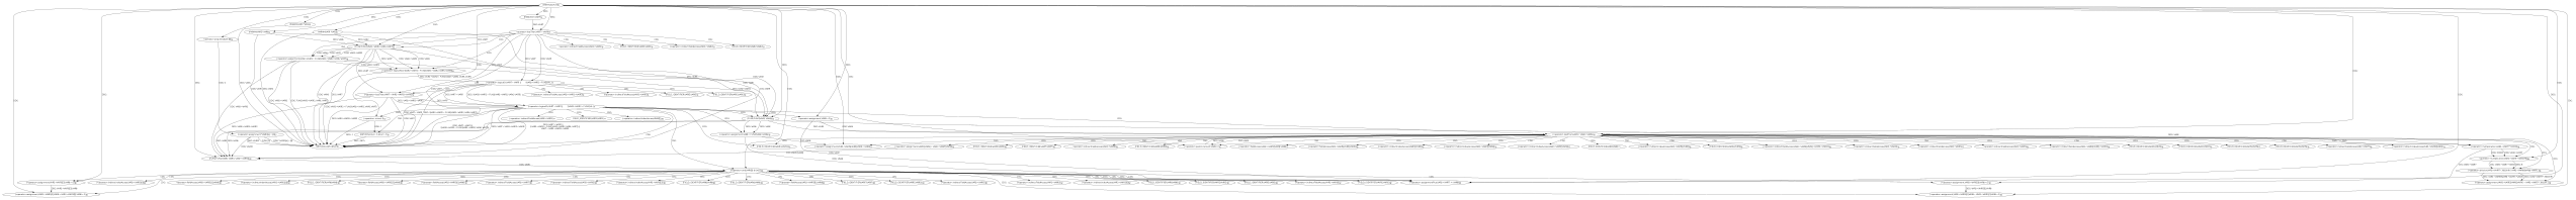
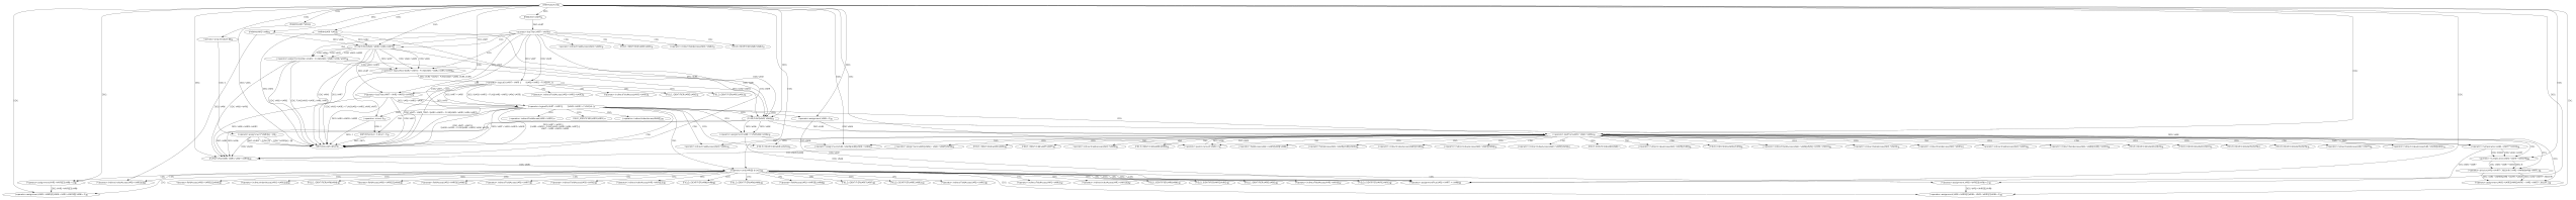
  digraph {
    fontname=Montserrat
    node [fontname=Montserrat]
    edge [fontname=Montserrat]
    n1 [label=<(METHOD,FUN1)<SUB>1</SUB>>]
    n2 [label=<(PARAM,VAR1 *VAR2)<SUB>1</SUB>>]
    n3 [label=<(PARAM,VAR3 *VAR4)<SUB>1</SUB>>]
    n4 [label=<(PARAM,VAR5* VAR6)<SUB>2</SUB>>]
    n5 [label=<(PARAM,int VAR7)<SUB>2</SUB>>]
    n6 [label=<(FUN4,FUN4(VAR6, VAR10, VAR2-&gt;VAR12))<SUB>22</SUB>>]
    n7 [label=<(&lt;operator&gt;.lessThan,VAR9 &lt; VAR2-&gt;VAR14)<SUB>10</SUB>>]
    n8 [label=<(&lt;operator&gt;.postIncrement,VAR9++)<SUB>16</SUB>>]
    n9 [label=<(&lt;operator&gt;.and,VAR6[1] &amp; 0x0C)<SUB>29</SUB>>]
    n10 [label=<(&lt;operator&gt;.arrayInitializer,{0})<SUB>5</SUB>>]
    n11 [label=<(FUN3,FUN3(VAR2, VAR6))<SUB>15</SUB>>]
    n12 [label=<(&lt;operator&gt;.assignment,VAR9 = 0)<SUB>16</SUB>>]
    n13 [label=<(&lt;operator&gt;.assignment,VAR2-&gt;VAR15[VAR9].VAR8 = VAR8)<SUB>17</SUB>>]
    n14 [label=<(&lt;operator&gt;.assignment,VAR2-&gt;VAR15[2].VAR8 = VAR2-&gt;VAR15[3].VAR8 = 0)<SUB>30</SUB>>]
    n15 [label=<(&lt;operator&gt;.minus,-1)<SUB>10</SUB>>]
    n16 [label=<(&lt;operator&gt;.assignment,VAR2-&gt;VAR15[0].VAR8 = VAR2-&gt;VAR15[1].VAR8 = 0)<SUB>32</SUB>>]
    n17 [label=<(&lt;operator&gt;.assignmentPlus,VAR2-&gt;VAR17 += VAR8)<SUB>33</SUB>>]
    n18 [label=<(&lt;operator&gt;.lessThan,VAR7 &lt; VAR11)<SUB>7</SUB>>]
    n19 [label=<(&lt;operator&gt;.assignment,VAR2-&gt;VAR15[3].VAR8 = 0)<SUB>30</SUB>>]
    n20 [label=<(&lt;operator&gt;.multiplication,VAR2-&gt;VAR17 * 30000*8)<SUB>18</SUB>>]
    n21 [label=<(&lt;operator&gt;.assignment,VAR2-&gt;VAR15[1].VAR8 = 0)<SUB>32</SUB>>]
    n22 [label=<(FUN2,FUN2(VAR2-&gt;VAR12, VAR6, VAR7))<SUB>8</SUB>>]
    n23 [label=<(METHOD_RETURN,int)<SUB>1</SUB>>]
    n24 [label=<(&lt;operator&gt;.multiplication,VAR2-&gt;VAR17 * 30000)<SUB>18</SUB>>]
+   n25 [label=<(&lt;operator&gt;.indirectFieldAccess,VAR2-&gt;VAR14)<SUB>16</SUB>>]
    n26 [label=<(FIELD_IDENTIFIER,VAR14,VAR14)<SUB>16</SUB>>]
    n27 [label=<(&lt;operator&gt;.assignment,VAR2-&gt;VAR15[VAR9].VAR16  = VAR2-&gt;VAR17 * 30000*...)<SUB>18</SUB>>]
    n28 [label=<(&lt;operator&gt;.assignment,VAR10[VAR9] = VAR2-&gt;VAR21[VAR9])<SUB>19</SUB>>]
    n29 [label=<(&lt;operator&gt;.division,VAR2-&gt;VAR17 * 30000*8 / VAR2-&gt;VAR18[VAR9]-&gt;VAR1...)<SUB>18</SUB>>]
    n30 [label=<(&lt;operator&gt;.fieldAccess,VAR2-&gt;VAR15[VAR9].VAR8)<SUB>17</SUB>>]
    n31 [label=<(&lt;operator&gt;.fieldAccess,VAR2-&gt;VAR15[VAR9].VAR16)<SUB>18</SUB>>]
    n32 [label=<(&lt;operator&gt;.indirectIndexAccess,VAR10[VAR9])<SUB>19</SUB>>]
    n33 [label=<(&lt;operator&gt;.indirectIndexAccess,VAR2-&gt;VAR21[VAR9])<SUB>19</SUB>>]
    n34 [label=<(&lt;operator&gt;.indirectIndexAccess,VAR2-&gt;VAR15[VAR9])<SUB>17</SUB>>]
    n35 [label=<(FIELD_IDENTIFIER,VAR8,VAR8)<SUB>17</SUB>>]
    n36 [label=<(&lt;operator&gt;.indirectIndexAccess,VAR2-&gt;VAR15[VAR9])<SUB>18</SUB>>]
    n37 [label=<(FIELD_IDENTIFIER,VAR16,VAR16)<SUB>18</SUB>>]
    n38 [label=<(&lt;operator&gt;.indirectFieldAccess,VAR2-&gt;VAR18[VAR9]-&gt;VAR19-&gt;VAR20)<SUB>18</SUB>>]
    n39 [label=<(&lt;operator&gt;.indirectFieldAccess,VAR2-&gt;VAR21)<SUB>19</SUB>>]
    n40 [label=<(&lt;operator&gt;.indirectFieldAccess,VAR2-&gt;VAR15)<SUB>17</SUB>>]
    n41 [label=<(&lt;operator&gt;.indirectFieldAccess,VAR2-&gt;VAR15)<SUB>18</SUB>>]
    n42 [label=<(&lt;operator&gt;.indirectFieldAccess,VAR2-&gt;VAR18[VAR9]-&gt;VAR19)<SUB>18</SUB>>]
    n43 [label=<(FIELD_IDENTIFIER,VAR20,VAR20)<SUB>18</SUB>>]
    n44 [label=<(FIELD_IDENTIFIER,VAR21,VAR21)<SUB>19</SUB>>]
    n45 [label=<(FIELD_IDENTIFIER,VAR15,VAR15)<SUB>17</SUB>>]
    n46 [label=<(FIELD_IDENTIFIER,VAR15,VAR15)<SUB>18</SUB>>]
    n47 [label=<(&lt;operator&gt;.indirectFieldAccess,VAR2-&gt;VAR17)<SUB>18</SUB>>]
    n48 [label=<(&lt;operator&gt;.indirectIndexAccess,VAR2-&gt;VAR18[VAR9])<SUB>18</SUB>>]
    n49 [label=<(FIELD_IDENTIFIER,VAR19,VAR19)<SUB>18</SUB>>]
    n50 [label=<(FIELD_IDENTIFIER,VAR17,VAR17)<SUB>18</SUB>>]
    n51 [label=<(&lt;operator&gt;.indirectFieldAccess,VAR2-&gt;VAR18)<SUB>18</SUB>>]
    n52 [label=<(FIELD_IDENTIFIER,VAR18,VAR18)<SUB>18</SUB>>]
    n53 [label=<(&lt;operator&gt;.fieldAccess,VAR2-&gt;VAR15[2].VAR8)<SUB>30</SUB>>]
    n54 [label=<(&lt;operator&gt;.indirectIndexAccess,VAR2-&gt;VAR15[2])<SUB>50</SUB>>]
    n55 [label=<(FIELD_IDENTIFIER,VAR8,VAR8)<SUB>30</SUB>>]
    n56 [label=<(&lt;operator&gt;.fieldAccess,VAR2-&gt;VAR15[3].VAR8)<SUB>30</SUB>>]
    n57 [label=<(&lt;operator&gt;.fieldAccess,VAR2-&gt;VAR15[0].VAR8)<SUB>32</SUB>>]
    n58 [label=<(&lt;operator&gt;.indirectFieldAccess,VAR2-&gt;VAR17)<SUB>33</SUB>>]
    n59 [label=<(&lt;operator&gt;.indirectFieldAccess,VAR2-&gt;VAR15)<SUB>30</SUB>>]
    n60 [label=<(&lt;operator&gt;.indirectIndexAccess,VAR2-&gt;VAR15[3])<SUB>30</SUB>>]
    n61 [label=<(FIELD_IDENTIFIER,VAR8,VAR8)<SUB>30</SUB>>]
    n62 [label=<(&lt;operator&gt;.indirectIndexAccess,VAR2-&gt;VAR15[0])<SUB>32</SUB>>]
    n63 [label=<(FIELD_IDENTIFIER,VAR8,VAR8)<SUB>32</SUB>>]
    n64 [label=<(&lt;operator&gt;.fieldAccess,VAR2-&gt;VAR15[1].VAR8)<SUB>32</SUB>>]
    n65 [label=<(FIELD_IDENTIFIER,VAR17,VAR17)<SUB>33</SUB>>]
    n66 [label=<(FIELD_IDENTIFIER,VAR15,VAR15)<SUB>30</SUB>>]
    n67 [label=<(&lt;operator&gt;.indirectFieldAccess,VAR2-&gt;VAR15)<SUB>30</SUB>>]
    n68 [label=<(&lt;operator&gt;.indirectFieldAccess,VAR2-&gt;VAR15)<SUB>32</SUB>>]
    n69 [label=<(&lt;operator&gt;.indirectIndexAccess,VAR2-&gt;VAR15[1])<SUB>32</SUB>>]
    n70 [label=<(FIELD_IDENTIFIER,VAR8,VAR8)<SUB>32</SUB>>]
    n71 [label=<(FIELD_IDENTIFIER,VAR15,VAR15)<SUB>30</SUB>>]
    n72 [label=<(FIELD_IDENTIFIER,VAR15,VAR15)<SUB>32</SUB>>]
    n73 [label=<(&lt;operator&gt;.indirectFieldAccess,VAR2-&gt;VAR15)<SUB>32</SUB>>]
    n74 [label=<(FIELD_IDENTIFIER,VAR15,VAR15)<SUB>32</SUB>>]
    n75 [label=<(&lt;operator&gt;.assignment,*VAR10[4] = {0})<SUB>5</SUB>>]
    n76 [label=<(&lt;operator&gt;.assignment,VAR8 = FUN3(VAR2, VAR6))<SUB>15</SUB>>]
    n77 [label=<(&lt;operator&gt;.lessThan,VAR7 &lt; VAR2-&gt;VAR12-&gt;VAR13)<SUB>9</SUB>>]
    n78 [label=<(&lt;operator&gt;.logicalOr,VAR7 &lt; VAR11 ||         !(VAR2-&gt;VAR12 = FUN2(VA...)<SUB>7</SUB>>]
    n79 [label=<(RETURN,return -1;,return -1;)<SUB>10</SUB>>]
    n80 [label=<(&lt;operator&gt;.logicalOr,VAR7 &lt; VAR11 ||         !(VAR2-&gt;VAR12 = FUN2(VA...)<SUB>7</SUB>>]
    n81 [label=<(&lt;operator&gt;.logicalNot,!(VAR2-&gt;VAR12 = FUN2(VAR2-&gt;VAR12, VAR6, VAR7)))<SUB>8</SUB>>]
    n82 [label=<(&lt;operator&gt;.assignment,VAR2-&gt;VAR12 = FUN2(VAR2-&gt;VAR12, VAR6, VAR7))<SUB>8</SUB>>]
    n83 [label=<(&lt;operator&gt;.indirectFieldAccess,VAR2-&gt;VAR12)<SUB>8</SUB>>]
    n84 [label=<(FIELD_IDENTIFIER,VAR12,VAR12)<SUB>8</SUB>>]
    n85 [label=<(&lt;operator&gt;.indirectFieldAccess,VAR2-&gt;VAR12)<SUB>8</SUB>>]
    n86 [label=<(FIELD_IDENTIFIER,VAR12,VAR12)<SUB>8</SUB>>]
    n87 [label=<(&lt;operator&gt;.indirectFieldAccess,VAR2-&gt;VAR12)<SUB>22</SUB>>]
    n88 [label=<(FIELD_IDENTIFIER,VAR12,VAR12)<SUB>22</SUB>>]
    n89 [label=<(&lt;operator&gt;.indirectIndexAccess,VAR6[1])<SUB>29</SUB>>]
    n90 [label=<(&lt;operator&gt;.indirectFieldAccess,VAR2-&gt;VAR12-&gt;VAR13)<SUB>9</SUB>>]
    n91 [label=<(&lt;operator&gt;.indirectFieldAccess,VAR2-&gt;VAR12)<SUB>9</SUB>>]
    n92 [label=<(FIELD_IDENTIFIER,VAR13,VAR13)<SUB>9</SUB>>]
    n93 [label=<(FIELD_IDENTIFIER,VAR12,VAR12)<SUB>9</SUB>>]
    n1 -> n2 [label="DDG: "]
    n1 -> n3 [label="DDG: "]
    n1 -> n4 [label="DDG: "]
    n1 -> n5 [label="DDG: "]
    n1 -> n6 [label="DDG: "]
    n1 -> n7 [label="DDG: "]
    n1 -> n8 [label="DDG: "]
    n1 -> n9 [label="DDG: "]
    n1 -> n10 [label="DDG: "]
    n1 -> n11 [label="DDG: "]
    n1 -> n12 [label="DDG: "]
    n1 -> n13 [label="DDG: "]
    n1 -> n14 [label="DDG: "]
    n1 -> n15 [label="DDG: "]
    n1 -> n16 [label="DDG: "]
    n1 -> n17 [label="DDG: "]
-   n1 -> n18 [label="DDG: "]
    n1 -> n19 [label="DDG: "]
    n1 -> n20 [label="DDG: "]
    n1 -> n21 [label="DDG: "]
    n1 -> n22 [label="DDG: "]
    n2 -> n11 [label="DDG: VAR2"]
    n2 -> n22 [label="DDG: VAR2"]
    n2 -> n23 [label="DDG: VAR2"]
    n3 -> n23 [label="DDG: VAR4"]
    n4 -> n11 [label="DDG: VAR6"]
    n4 -> n22 [label="DDG: VAR6"]
-   n4 -> n23 [label="DDG: VAR6"]
+   n4 -> n62 [label="DDG: VAR6"]
    n5 -> n18 [label="DDG: VAR7"]
    n6 -> n9 [label="DDG: VAR6"]
    n7 -> n7 [label="CDG: "]
    n7 -> n8 [label="DDG: VAR9"]
    n7 -> n8 [label="CDG: "]
    n7 -> n13 [label="CDG: "]
    n7 -> n20 [label="CDG: "]
    n7 -> n24 [label="CDG: "]
+   n7 -> n25 [label="CDG: "]
    n7 -> n26 [label="CDG: "]
    n7 -> n27 [label="CDG: "]
    n7 -> n28 [label="CDG: "]
    n7 -> n29 [label="CDG: "]
    n7 -> n30 [label="CDG: "]
    n7 -> n31 [label="CDG: "]
    n7 -> n32 [label="CDG: "]
    n7 -> n33 [label="CDG: "]
    n7 -> n34 [label="CDG: "]
    n7 -> n35 [label="CDG: "]
    n7 -> n36 [label="CDG: "]
    n7 -> n37 [label="CDG: "]
    n7 -> n38 [label="CDG: "]
    n7 -> n39 [label="CDG: "]
    n7 -> n40 [label="CDG: "]
    n7 -> n41 [label="CDG: "]
    n7 -> n42 [label="CDG: "]
    n7 -> n43 [label="CDG: "]
    n7 -> n44 [label="CDG: "]
    n7 -> n45 [label="CDG: "]
    n7 -> n46 [label="CDG: "]
    n7 -> n47 [label="CDG: "]
    n7 -> n48 [label="CDG: "]
    n7 -> n49 [label="CDG: "]
    n7 -> n50 [label="CDG: "]
    n7 -> n51 [label="VAR: "]
    n7 -> n52 [label="CDG: "]
    n8 -> n7 [label="DDG: VAR9"]
    n9 -> n14 [label="CDG: "]
    n9 -> n16 [label="CDG: "]
    n9 -> n17 [label="CDG: "]
    n9 -> n19 [label="CDG: "]
    n9 -> n21 [label="CDG: "]
    n9 -> n53 [label="CDG: "]
    n9 -> n54 [label="CDG: "]
    n9 -> n55 [label="CDG: "]
    n9 -> n56 [label="CDG: "]
    n9 -> n57 [label="CDG: "]
    n9 -> n58 [label="CDG: "]
    n9 -> n59 [label="CDG: "]
    n9 -> n60 [label="CDG: "]
    n9 -> n61 [label="CDG: "]
    n9 -> n62 [label="CDG: "]
    n9 -> n63 [label="CDG: "]
    n9 -> n64 [label="CDG: "]
    n9 -> n65 [label="CDG: "]
    n9 -> n66 [label="CDG: "]
    n9 -> n67 [label="CDG: "]
    n9 -> n68 [label="CDG: "]
    n9 -> n69 [label="CDG: "]
    n9 -> n70 [label="CDG: "]
    n9 -> n71 [label="CDG: "]
    n9 -> n72 [label="CDG: "]
    n9 -> n73 [label="CDG: "]
    n9 -> n74 [label="CDG: "]
    n10 -> n75 [label="DDG: 0"]
    n11 -> n6 [label="DDG: VAR6"]
    n11 -> n6 [label="DDG: VAR2"]
    n11 -> n7 [label="DDG: VAR2"]
    n11 -> n24 [label="DDG: VAR2"]
    n11 -> n76 [label="DDG: VAR2"]
    n11 -> n76 [label="DDG: VAR6"]
    n12 -> n7 [label="DDG: VAR9"]
    n12 -> n17 [label="DDG: VAR2"]
    n15 -> n23 [label="DDG: -1"]
    n15 -> n79 [label="DDG: -1"]
    n18 -> n22 [label="DDG: VAR7"]
    n18 -> n22 [label="CDG: "]
    n18 -> n23 [label="DDG: VAR7"]
    n18 -> n23 [label="DDG: VAR11"]
    n18 -> n77 [label="DDG: VAR7"]
    n18 -> n80 [label="DDG: VAR7"]
    n18 -> n80 [label="DDG: VAR11"]
    n18 -> n81 [label="CDG: "]
    n18 -> n82 [label="CDG: "]
    n18 -> n83 [label="CDG: "]
    n18 -> n84 [label="CDG: "]
    n18 -> n85 [label="CDG: "]
    n18 -> n86 [label="CDG: "]
    n19 -> n14 [label="DDG: VAR2-&gt;VAR15[3].VAR8"]
    n20 -> n29 [label="DDG: VAR2-&gt;VAR17 * 30000"]
    n20 -> n29 [label="DDG: 8"]
    n21 -> n16 [label="DDG: VAR2-&gt;VAR15[1].VAR8"]
    n22 -> n11 [label="DDG: VAR6"]
    n22 -> n23 [label="DDG: VAR6"]
    n22 -> n23 [label="DDG: VAR7"]
    n22 -> n77 [label="DDG: VAR7"]
    n22 -> n81 [label="DDG: VAR2-&gt;VAR12"]
    n22 -> n81 [label="DDG: VAR6"]
    n22 -> n81 [label="DDG: VAR7"]
    n22 -> n82 [label="DDG: VAR2-&gt;VAR12"]
    n22 -> n82 [label="DDG: VAR6"]
    n22 -> n82 [label="DDG: VAR7"]
    n24 -> n17 [label="DDG: VAR2-&gt;VAR17"]
    n24 -> n20 [label="DDG: VAR2-&gt;VAR17"]
    n24 -> n20 [label="DDG: 30000"]
    n28 -> n6 [label="DDG: VAR10[VAR9]"]
    n29 -> n27 [label="DDG: VAR2-&gt;VAR17 * 30000*8"]
    n29 -> n27 [label="DDG: VAR2-&gt;VAR18[VAR9]-&gt;VAR19-&gt;VAR20"]
    n75 -> n6 [label="DDG: VAR10"]
    n75 -> n23 [label="DDG: VAR10"]
    n75 -> n23 [label="DDG: {0}"]
    n75 -> n23 [label="DDG: *VAR10[4] = {0}"]
    n76 -> n13 [label="DDG: VAR8"]
    n76 -> n17 [label="DDG: VAR8"]
    n77 -> n6 [label="DDG: VAR2-&gt;VAR12-&gt;VAR13"]
    n77 -> n23 [label="DDG: VAR7"]
    n77 -> n23 [label="DDG: VAR2-&gt;VAR12-&gt;VAR13"]
    n77 -> n78 [label="DDG: VAR7"]
    n77 -> n78 [label="DDG: VAR2-&gt;VAR12-&gt;VAR13"]
    n78 -> n6 [label="CDG: "]
    n78 -> n7 [label="CDG: "]
    n78 -> n9 [label="CDG: "]
    n78 -> n11 [label="CDG: "]
    n78 -> n12 [label="CDG: "]
    n78 -> n15 [label="CDG: "]
    n78 -> n23 [label="DDG: VAR7 &lt; VAR11 ||\n        !(VAR2-&gt;VAR12 = FUN2(VAR2-&gt;VAR12, VAR6, VAR7))"]
    n78 -> n23 [label="DDG: VAR7 &lt; VAR2-&gt;VAR12-&gt;VAR13"]
    n78 -> n23 [label="DDG: VAR7 &lt; VAR11 ||\n        !(VAR2-&gt;VAR12 = FUN2(VAR2-&gt;VAR12, VAR6, VAR7)) ||\n        VAR7 &lt; VAR2-&gt;VAR12-&gt;VAR13"]
+   n78 -> n25 [label="CDG: "]
    n78 -> n26 [label="CDG: "]
    n78 -> n76 [label="CDG: "]
    n78 -> n79 [label="CDG: "]
    n78 -> n87 [label="CDG: "]
    n78 -> n88 [label="CDG: "]
    n78 -> n89 [label="CDG: "]
    n79 -> n23 [label="DDG: &lt;RET&gt;"]
    n80 -> n23 [label="DDG: VAR7 &lt; VAR11"]
    n80 -> n23 [label="DDG: !(VAR2-&gt;VAR12 = FUN2(VAR2-&gt;VAR12, VAR6, VAR7))"]
    n80 -> n77 [label="CDG: "]
    n80 -> n78 [label="DDG: VAR7 &lt; VAR11"]
    n80 -> n78 [label="DDG: !(VAR2-&gt;VAR12 = FUN2(VAR2-&gt;VAR12, VAR6, VAR7))"]
    n80 -> n90 [label="CDG: "]
    n80 -> n91 [label="CDG: "]
    n80 -> n92 [label="CDG: "]
    n80 -> n93 [label="CDG: "]
    n81 -> n23 [label="DDG: VAR2-&gt;VAR12 = FUN2(VAR2-&gt;VAR12, VAR6, VAR7)"]
    n81 -> n80 [label="DDG: VAR2-&gt;VAR12 = FUN2(VAR2-&gt;VAR12, VAR6, VAR7)"]
    n82 -> n6 [label="DDG: VAR2-&gt;VAR12"]
    n82 -> n11 [label="DDG: VAR2-&gt;VAR12"]
    n82 -> n23 [label="DDG: VAR2-&gt;VAR12"]
    n82 -> n23 [label="DDG: FUN2(VAR2-&gt;VAR12, VAR6, VAR7)"]
    n82 -> n81 [label="DDG: VAR2-&gt;VAR12"]
  }
